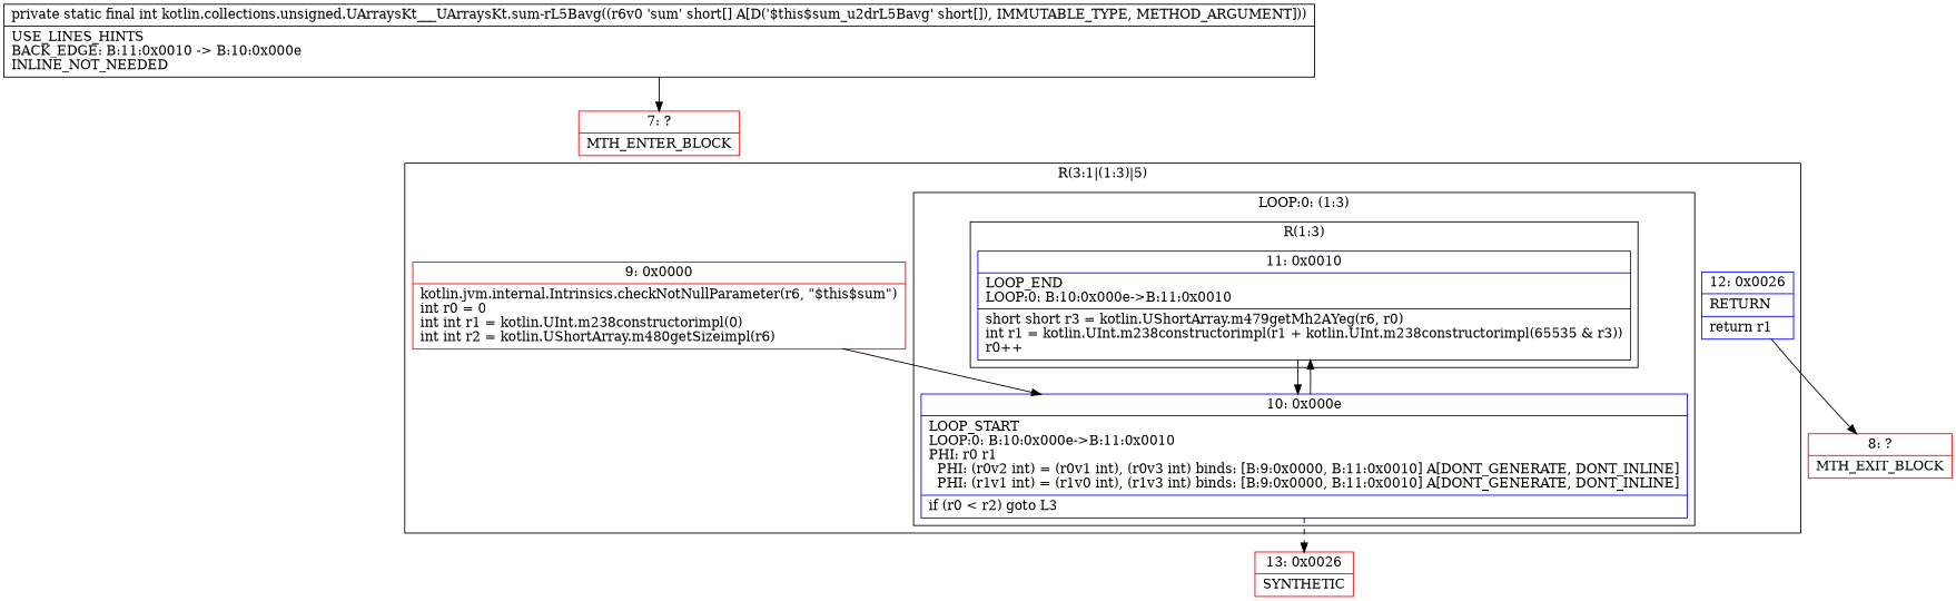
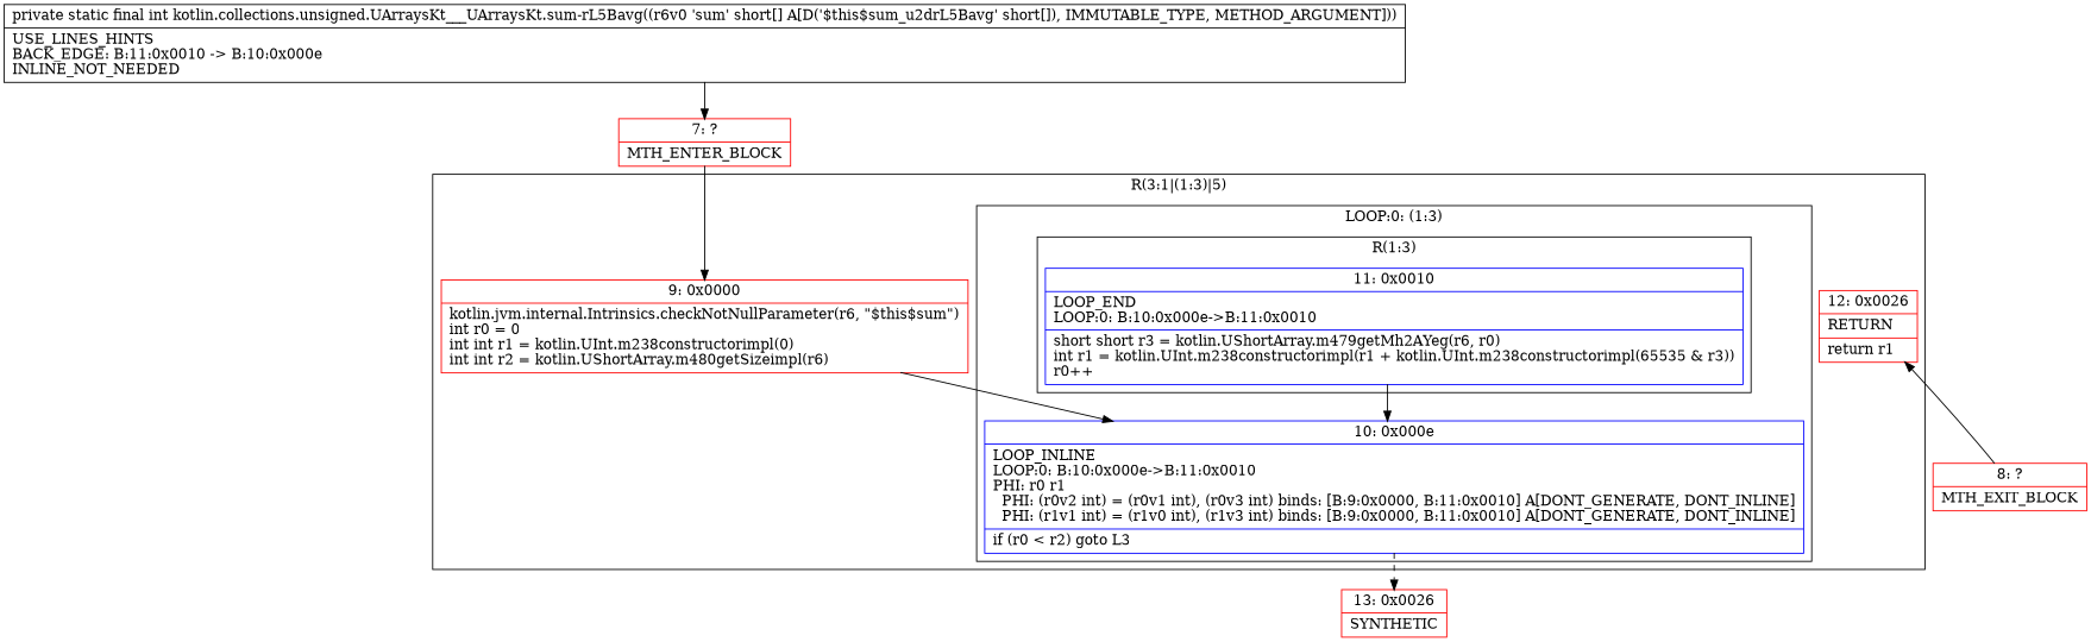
  digraph {
    node [color=red shape=record]
    n1 [color=blue label="{11\:\ 0x0010|LOOP_END\lLOOP:0: B:10:0x000e\-\>B:11:0x0010\l|short short r3 = kotlin.UShortArray.m479getMh2AYeg(r6, r0)\lint r1 = kotlin.UInt.m238constructorimpl(r1 + kotlin.UInt.m238constructorimpl(65535 & r3))\lr0++\l}"]
-   n2 [color=blue label="{10\:\ 0x000e|LOOP_START\lLOOP:0: B:10:0x000e\-\>B:11:0x0010\lPHI: r0 r1 \l  PHI: (r0v2 int) = (r0v1 int), (r0v3 int) binds: [B:9:0x0000, B:11:0x0010] A[DONT_GENERATE, DONT_INLINE]\l  PHI: (r1v1 int) = (r1v0 int), (r1v3 int) binds: [B:9:0x0000, B:11:0x0010] A[DONT_GENERATE, DONT_INLINE]\l|if (r0 \< r2) goto L3\l}"]
+   n2 [color=blue label="{10\:\ 0x000e|LOOP_INLINE\lLOOP:0: B:10:0x000e\-\>B:11:0x0010\lPHI: r0 r1 \l  PHI: (r0v2 int) = (r0v1 int), (r0v3 int) binds: [B:9:0x0000, B:11:0x0010] A[DONT_GENERATE, DONT_INLINE]\l  PHI: (r1v1 int) = (r1v0 int), (r1v3 int) binds: [B:9:0x0000, B:11:0x0010] A[DONT_GENERATE, DONT_INLINE]\l|if (r0 \< r2) goto L3\l}"]
    n3 [label="{9\:\ 0x0000|kotlin.jvm.internal.Intrinsics.checkNotNullParameter(r6, \"$this$sum\")\lint r0 = 0\lint int r1 = kotlin.UInt.m238constructorimpl(0)\lint int r2 = kotlin.UShortArray.m480getSizeimpl(r6)\l}"]
-   n4 [color=blue label="{12\:\ 0x0026|RETURN\l|return r1\l}"]
+   n4 [label="{12\:\ 0x0026|RETURN\l|return r1\l}"]
    n5 [label="{13\:\ 0x0026|SYNTHETIC\l}"]
    n6 [label="{8\:\ ?|MTH_EXIT_BLOCK\l}"]
    n7 [label="{7\:\ ?|MTH_ENTER_BLOCK\l}"]
    n8 [label="{private static final int kotlin.collections.unsigned.UArraysKt___UArraysKt.sum\-rL5Bavg((r6v0 'sum' short[] A[D('$this$sum_u2drL5Bavg' short[]), IMMUTABLE_TYPE, METHOD_ARGUMENT]))  | USE_LINES_HINTS\lBACK_EDGE: B:11:0x0010 \-\> B:10:0x000e\lINLINE_NOT_NEEDED\l}" color=""]
    subgraph cluster_1 {
      label="R(3:1|(1:3)|5)"
      n3
      n4
      subgraph cluster_2 {
        label="LOOP:0: (1:3)"
        n2
        subgraph cluster_3 {
          label="R(1:3)"
          n1
        }
      }
    }
    n1 -> n2
-   n2 -> n1
    n2 -> n5 [style=dashed]
    n3 -> n2
-   n4 -> n6
+   n6 -> n4
+   n7 -> n3
    n8 -> n7
  }
